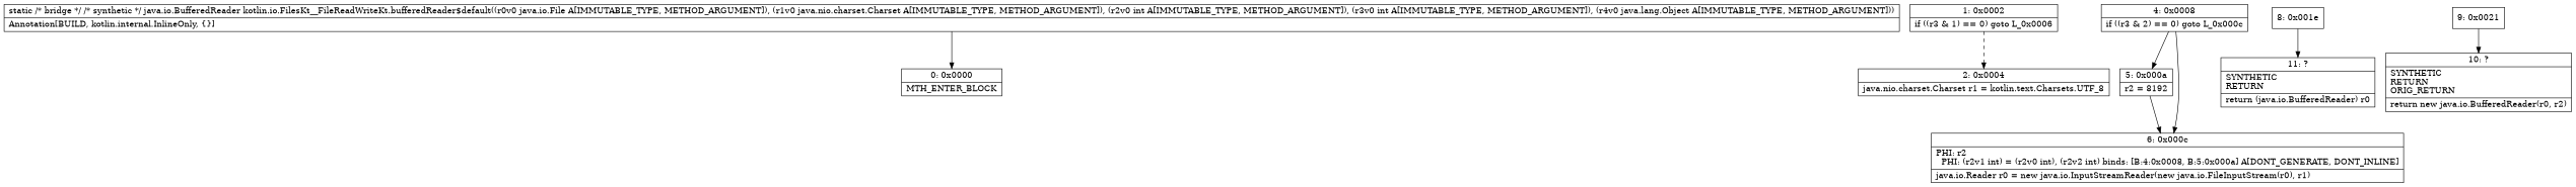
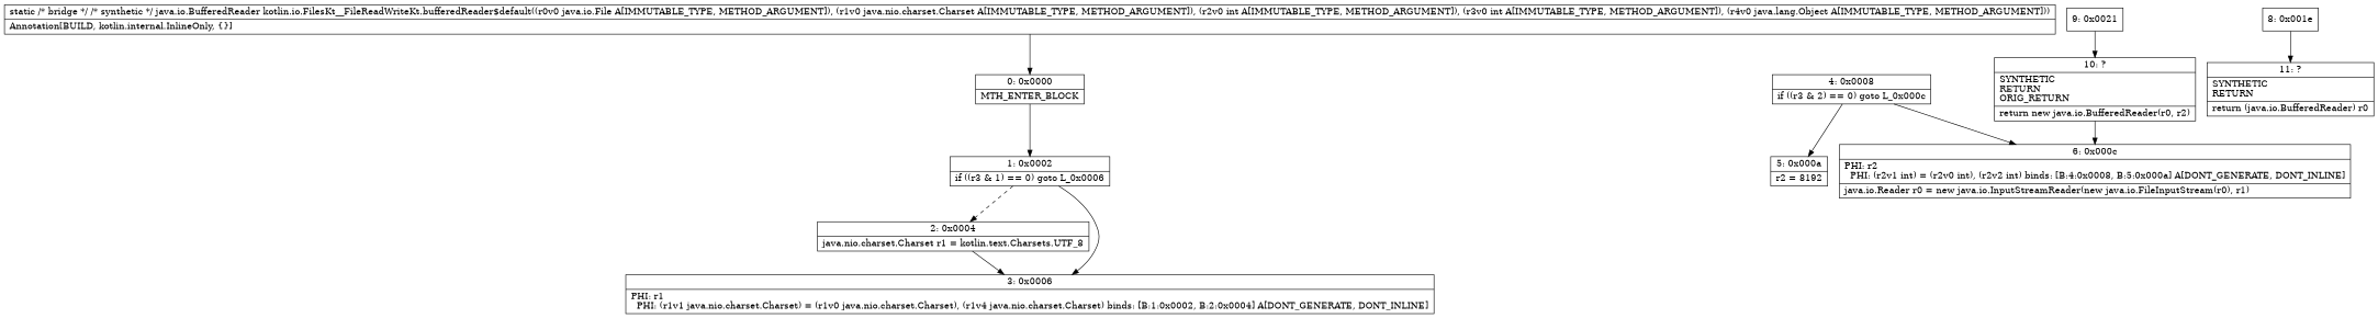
  digraph {
    node [shape=record]
    n1 [label="{0\:\ 0x0000|MTH_ENTER_BLOCK\l}"]
    n2 [label="{1\:\ 0x0002|if ((r3 & 1) == 0) goto L_0x0006\l}"]
    n3 [label="{2\:\ 0x0004|java.nio.charset.Charset r1 = kotlin.text.Charsets.UTF_8\l}"]
+   n4 [label="{3\:\ 0x0006|PHI: r1 \l  PHI: (r1v1 java.nio.charset.Charset) = (r1v0 java.nio.charset.Charset), (r1v4 java.nio.charset.Charset) binds: [B:1:0x0002, B:2:0x0004] A[DONT_GENERATE, DONT_INLINE]\l}"]
    n5 [label="{4\:\ 0x0008|if ((r3 & 2) == 0) goto L_0x000c\l}"]
    n6 [label="{5\:\ 0x000a|r2 = 8192\l}"]
    n7 [label="{6\:\ 0x000c|PHI: r2 \l  PHI: (r2v1 int) = (r2v0 int), (r2v2 int) binds: [B:4:0x0008, B:5:0x000a] A[DONT_GENERATE, DONT_INLINE]\l|java.io.Reader r0 = new java.io.InputStreamReader(new java.io.FileInputStream(r0), r1)\l}"]
    n8 [label="{8\:\ 0x001e}"]
    n9 [label="{11\:\ ?|SYNTHETIC\lRETURN\l|return (java.io.BufferedReader) r0\l}"]
    n10 [label="{9\:\ 0x0021}"]
    n11 [label="{10\:\ ?|SYNTHETIC\lRETURN\lORIG_RETURN\l|return new java.io.BufferedReader(r0, r2)\l}"]
    n12 [label="{static \/* bridge *\/ \/* synthetic *\/ java.io.BufferedReader kotlin.io.FilesKt__FileReadWriteKt.bufferedReader$default((r0v0 java.io.File A[IMMUTABLE_TYPE, METHOD_ARGUMENT]), (r1v0 java.nio.charset.Charset A[IMMUTABLE_TYPE, METHOD_ARGUMENT]), (r2v0 int A[IMMUTABLE_TYPE, METHOD_ARGUMENT]), (r3v0 int A[IMMUTABLE_TYPE, METHOD_ARGUMENT]), (r4v0 java.lang.Object A[IMMUTABLE_TYPE, METHOD_ARGUMENT]))  | Annotation[BUILD, kotlin.internal.InlineOnly, \{\}]\l}"]
+   n1 -> n2
    n2 -> n3 [style=dashed]
+   n2 -> n4
+   n3 -> n4
    n5 -> n6 [style=solid]
    n5 -> n7
-   n6 -> n7
+   n11 -> n7
    n8 -> n9
    n10 -> n11
    n12 -> n1
  }
